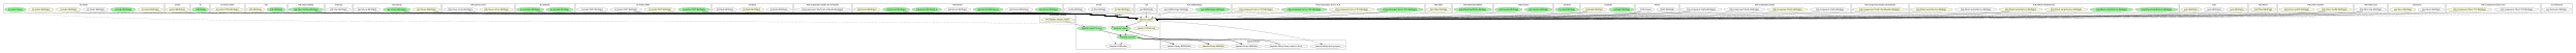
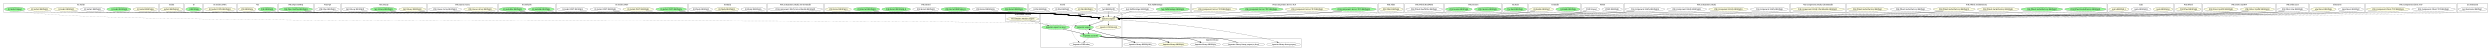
  digraph {
    fontname=Merriweather
    node [fillcolor=lightyellow fontname=Merriweather style=filled]
    edge [fontname=Merriweather style=dashed]
    "IO::Socket::import" [fillcolor=palegreen]
    "IO::Socket::BEGIN@16"
    "IO::Socket::BEGIN@11" [fillcolor=palegreen]
    "IO::Socket::BEGIN@13" [fillcolor=white]
    "IO::Socket::BEGIN@17"
    "IO::Socket::BEGIN@12"
    "Socket::BEGIN@687"
    "IO::BEGIN@6" [fillcolor=palegreen]
    "IO::Socket::UNIX::BEGIN@12"
    "POE::BEGIN@11" [fillcolor=palegreen]
    "POE::BEGIN@6"
    "POE::Pipe::OneWay::BEGIN@13" [fillcolor=palegreen]
    "POE::Pipe::BEGIN@11" [fillcolor=white]
    "Net::SSLeay::BEGIN@19" [fillcolor=palegreen]
    "Net::SSLeay::BEGIN@17" [fillcolor=white]
    "Net::SSLeay::BEGIN@20"
    "POE::Queue::Array::BEGIN@11"
    "POE::Queue::Array::BEGIN@12" [fillcolor=white]
    "IO::Seekable::BEGIN@6" [fillcolor=palegreen]
    "IO::Seekable::BEGIN@12" [fillcolor=palegreen]
    "IO::Socket::INET::BEGIN@12" [fillcolor=white]
    "IO::Socket::INET::BEGIN@13" [fillcolor=white]
    "IO::Socket::INET::BEGIN@14" [fillcolor=palegreen]
    "IO::Socket::INET::BEGIN@15"
    "IO::Pipely::BEGIN@23"
    "IO::Pipely::BEGIN@9" [fillcolor=white]
    "IO::Pipely::BEGIN@24" [fillcolor=white]
    "POE::Component::SSLify::ServerHandle::BEGIN@17" [fillcolor=white]
    "POE::Kernel::BEGIN@8" [fillcolor=palegreen]
    "POE::Kernel::BEGIN@24" [fillcolor=white]
    "POE::Kernel::BEGIN@16.21" [fillcolor=palegreen]
    "POE::Kernel::BEGIN@13" [fillcolor=white]
    "POE::Kernel::BEGIN@14.19" [fillcolor=palegreen]
    "POE::Kernel::BEGIN@12" [fillcolor=palegreen]
    "POE::Kernel::BEGIN@11"
    "Exporter::import"
    "Exporter::CORE:match"
    "Exporter::export_to_level" [fillcolor=palegreen]
    "Exporter::as_heavy" [fillcolor=palegreen]
    "Exporter::export" [fillcolor=palegreen]
    "Exporter::CORE:subst" [fillcolor=white]
    "IO::File::BEGIN@9" [fillcolor=white]
    "IO::File::BEGIN@8" [fillcolor=white]
    "IO::File::BEGIN@11"
    "Cwd::BEGIN@171" [fillcolor=white]
    "Test::FailWarnings::BEGIN@10" [fillcolor=palegreen]
    "Test::FailWarnings::BEGIN@12" [fillcolor=white]
    "POE::Component::Server::TCP::BEGIN@8" [fillcolor=palegreen]
    "POE::Component::Server::TCP::BEGIN@12"
    "POE::Component::Server::TCP::BEGIN@10" [fillcolor=palegreen]
    "POE::Component::Server::TCP::BEGIN@9"
    "POE::Filter::BEGIN@8"
-   "POE::Wheel::ReadWrite::BEGIN@8" [fillcolor=palegreen]
+   "POE::Wheel::ReadWrite::BEGIN@8" [fillcolor=white]
    "POE::Session::BEGIN@9" [fillcolor=palegreen]
    "POE::Session::BEGIN@8" [fillcolor=palegreen]
    "Tie::Hash::BEGIN@5" [fillcolor=palegreen]
    "IO::Handle::BEGIN@6" [fillcolor=palegreen]
    "IO::Handle::BEGIN@7"
    "POSIX::BEGIN@11" [fillcolor=white]
    "POSIX::import" [fillcolor=white]
    "POE::Component::SSLify::BEGIN@95" [fillcolor=white]
    "POE::Component::SSLify::BEGIN@98" [fillcolor=white]
    "POE::Component::SSLify::BEGIN@1" [fillcolor=white]
    "POE::Component::SSLify::BEGIN@91"
    "POE::Component::SSLify::ClientHandle::BEGIN@17"
    "Exporter::Heavy::BEGIN@3"
    "Exporter::Heavy::heavy_export" [fillcolor=white]
    "Exporter::Heavy::BEGIN@4" [fillcolor=white]
    "Exporter::Heavy::heavy_export_to_level" [fillcolor=white]
    "Exporter::Heavy::BEGIN@202" [fillcolor=white]
    "POE::Wheel::SocketFactory::BEGIN@8" [fillcolor=white]
    "POE::Wheel::SocketFactory::BEGIN@9"
    "POE::Wheel::SocketFactory::BEGIN@11" [fillcolor=palegreen]
    "POE::Wheel::SocketFactory::BEGIN@17" [fillcolor=palegreen]
    "POE::Wheel::SocketFactory::BEGIN@12"
    n76 [label="POE::Wheel::SocketFactory::BEGIN@57"]
    "main::BEGIN@22" [fillcolor=white]
    "main::BEGIN@1.3"
    "main::BEGIN@41"
    "POE::Wheel::BEGIN@8"
    "POE::Driver::SysRW::BEGIN@12"
    "POE::Driver::SysRW::BEGIN@13"
    "Test::Builder::Module::import"
    "POE::Filter::Line::BEGIN@10" [fillcolor=white]
    "SelectSaver::BEGIN@7" [fillcolor=white]
    "SelectSaver::BEGIN@6"
    "POE::Component::Client::TCP::BEGIN@9" [fillcolor=white]
    "POE::Component::Client::TCP::BEGIN@8"
    "Sys::Hostname::BEGIN@5" [fillcolor=white]
    subgraph cluster_1 {
      label="IO::Socket"
      "IO::Socket::import"
      "IO::Socket::BEGIN@16"
      "IO::Socket::BEGIN@11"
      "IO::Socket::BEGIN@13"
      "IO::Socket::BEGIN@17"
      "IO::Socket::BEGIN@12"
    }
    subgraph cluster_2 {
      label=Socket
      "Socket::BEGIN@687"
    }
    subgraph cluster_3 {
      label=IO
      "IO::BEGIN@6"
    }
    subgraph cluster_4 {
      label="IO::Socket::UNIX"
      "IO::Socket::UNIX::BEGIN@12"
    }
    subgraph cluster_5 {
      label=POE
      "POE::BEGIN@11"
      "POE::BEGIN@6"
    }
    subgraph cluster_6 {
      label="POE::Pipe::OneWay"
      "POE::Pipe::OneWay::BEGIN@13"
    }
    subgraph cluster_7 {
      label="POE::Pipe"
      "POE::Pipe::BEGIN@11"
    }
    subgraph cluster_8 {
      label="Net::SSLeay"
      "Net::SSLeay::BEGIN@19"
      "Net::SSLeay::BEGIN@17"
      "Net::SSLeay::BEGIN@20"
    }
    subgraph cluster_9 {
      label="POE::Queue::Array"
      "POE::Queue::Array::BEGIN@11"
      "POE::Queue::Array::BEGIN@12"
    }
    subgraph cluster_10 {
      label="IO::Seekable"
      "IO::Seekable::BEGIN@6"
      "IO::Seekable::BEGIN@12"
    }
    subgraph cluster_11 {
      label="IO::Socket::INET"
      "IO::Socket::INET::BEGIN@12"
      "IO::Socket::INET::BEGIN@13"
      "IO::Socket::INET::BEGIN@14"
      "IO::Socket::INET::BEGIN@15"
    }
    subgraph cluster_12 {
      label="IO::Pipely"
      "IO::Pipely::BEGIN@23"
      "IO::Pipely::BEGIN@9"
      "IO::Pipely::BEGIN@24"
    }
    subgraph cluster_13 {
      label="POE::Component::SSLify::ServerHandle"
      "POE::Component::SSLify::ServerHandle::BEGIN@17"
    }
    subgraph cluster_14 {
      label="POE::Kernel"
      "POE::Kernel::BEGIN@8"
      "POE::Kernel::BEGIN@24"
      "POE::Kernel::BEGIN@16.21"
      "POE::Kernel::BEGIN@13"
      "POE::Kernel::BEGIN@14.19"
      "POE::Kernel::BEGIN@12"
      "POE::Kernel::BEGIN@11"
    }
    subgraph cluster_15 {
      label=Exporter
      "Exporter::import"
      "Exporter::CORE:match"
      "Exporter::export_to_level"
      "Exporter::as_heavy"
      "Exporter::export"
      "Exporter::CORE:subst"
    }
    subgraph cluster_16 {
      label="IO::File"
      "IO::File::BEGIN@9"
      "IO::File::BEGIN@8"
      "IO::File::BEGIN@11"
    }
    subgraph cluster_17 {
      label=Cwd
      "Cwd::BEGIN@171"
    }
    subgraph cluster_18 {
      label="Test::FailWarnings"
      "Test::FailWarnings::BEGIN@10"
      "Test::FailWarnings::BEGIN@12"
    }
    subgraph cluster_19 {
      label="POE::Component::Server::TCP"
      "POE::Component::Server::TCP::BEGIN@8"
      "POE::Component::Server::TCP::BEGIN@12"
      "POE::Component::Server::TCP::BEGIN@10"
      "POE::Component::Server::TCP::BEGIN@9"
    }
    subgraph cluster_20 {
      label="POE::Filter"
      "POE::Filter::BEGIN@8"
    }
    subgraph cluster_21 {
      label="POE::Wheel::ReadWrite"
      "POE::Wheel::ReadWrite::BEGIN@8"
    }
    subgraph cluster_22 {
      label="POE::Session"
      "POE::Session::BEGIN@9"
      "POE::Session::BEGIN@8"
    }
    subgraph cluster_23 {
      label="Tie::Hash"
      "Tie::Hash::BEGIN@5"
    }
    subgraph cluster_24 {
      label="IO::Handle"
      "IO::Handle::BEGIN@6"
      "IO::Handle::BEGIN@7"
    }
    subgraph cluster_25 {
      label=POSIX
      "POSIX::BEGIN@11"
      "POSIX::import"
    }
    subgraph cluster_26 {
      label="POE::Component::SSLify"
      "POE::Component::SSLify::BEGIN@95"
      "POE::Component::SSLify::BEGIN@98"
      "POE::Component::SSLify::BEGIN@1"
      "POE::Component::SSLify::BEGIN@91"
    }
    subgraph cluster_27 {
      label="POE::Component::SSLify::ClientHandle"
      "POE::Component::SSLify::ClientHandle::BEGIN@17"
    }
    subgraph cluster_28 {
      label="Exporter::Heavy"
      "Exporter::Heavy::BEGIN@3"
      "Exporter::Heavy::heavy_export"
      "Exporter::Heavy::BEGIN@4"
      "Exporter::Heavy::heavy_export_to_level"
      "Exporter::Heavy::BEGIN@202"
    }
    subgraph cluster_29 {
      label="POE::Wheel::SocketFactory"
      "POE::Wheel::SocketFactory::BEGIN@8"
      "POE::Wheel::SocketFactory::BEGIN@9"
      "POE::Wheel::SocketFactory::BEGIN@11"
      "POE::Wheel::SocketFactory::BEGIN@17"
      "POE::Wheel::SocketFactory::BEGIN@12"
      n76
    }
    subgraph cluster_30 {
      label=main
      "main::BEGIN@22"
      "main::BEGIN@1.3"
      "main::BEGIN@41"
    }
    subgraph cluster_31 {
      label="POE::Wheel"
      "POE::Wheel::BEGIN@8"
    }
    subgraph cluster_32 {
      label="POE::Driver::SysRW"
      "POE::Driver::SysRW::BEGIN@12"
      "POE::Driver::SysRW::BEGIN@13"
    }
    subgraph cluster_33 {
      label="Test::Builder::Module"
      "Test::Builder::Module::import"
    }
    subgraph cluster_34 {
      label="POE::Filter::Line"
      "POE::Filter::Line::BEGIN@10"
    }
    subgraph cluster_35 {
      label=SelectSaver
      "SelectSaver::BEGIN@7"
      "SelectSaver::BEGIN@6"
    }
    subgraph cluster_36 {
      label="POE::Component::Client::TCP"
      "POE::Component::Client::TCP::BEGIN@9"
      "POE::Component::Client::TCP::BEGIN@8"
    }
    subgraph cluster_37 {
      label="Sys::Hostname"
      "Sys::Hostname::BEGIN@5"
    }
    "IO::Socket::import" -> "Exporter::export"
    "IO::Socket::BEGIN@16" -> "Exporter::import"
    "IO::Socket::BEGIN@11" -> "Exporter::import"
    "IO::Socket::BEGIN@13" -> "Exporter::import"
    "IO::Socket::BEGIN@17" -> "Exporter::import" [style=solid]
    "IO::Socket::BEGIN@12" -> "Exporter::import"
    "Socket::BEGIN@687" -> "Exporter::import" [style=solid]
    "IO::BEGIN@6" -> "Exporter::import"
    "IO::Socket::UNIX::BEGIN@12" -> "Exporter::import"
    "POE::BEGIN@11" -> "Exporter::import" [style=solid]
    "POE::BEGIN@6" -> "Exporter::import"
    "POE::Pipe::OneWay::BEGIN@13" -> "Exporter::import" [style=bold]
    "POE::Pipe::BEGIN@11" -> "Exporter::import"
    "Net::SSLeay::BEGIN@19" -> "Exporter::import" [style=bold]
    "Net::SSLeay::BEGIN@17" -> "Exporter::import" [style=solid]
    "Net::SSLeay::BEGIN@20" -> "Exporter::import" [style=bold]
    "POE::Queue::Array::BEGIN@11" -> "Exporter::import"
    "POE::Queue::Array::BEGIN@12" -> "Exporter::import" [style=solid]
    "IO::Seekable::BEGIN@6" -> "Exporter::import" [style=solid]
    "IO::Seekable::BEGIN@12" -> "Exporter::import" [style=bold]
    "IO::Socket::INET::BEGIN@12" -> "Exporter::import" [style=bold]
    "IO::Socket::INET::BEGIN@13" -> "Exporter::import" [style=solid]
    "IO::Socket::INET::BEGIN@14" -> "Exporter::import" [style=bold]
    "IO::Socket::INET::BEGIN@15" -> "Exporter::import" [style=solid]
    "IO::Pipely::BEGIN@23" -> "Exporter::import"
    "IO::Pipely::BEGIN@9" -> "Exporter::import" [style=solid]
    "IO::Pipely::BEGIN@24" -> "Exporter::import"
    "POE::Component::SSLify::ServerHandle::BEGIN@17" -> "Exporter::import"
    "POE::Kernel::BEGIN@8" -> "Exporter::import"
    "POE::Kernel::BEGIN@24" -> "Exporter::import" [style=solid]
    "POE::Kernel::BEGIN@16.21" -> "Exporter::import"
    "POE::Kernel::BEGIN@13" -> "Exporter::import"
    "POE::Kernel::BEGIN@14.19" -> "Exporter::import"
    "POE::Kernel::BEGIN@12" -> "Exporter::import" [style=bold]
    "POE::Kernel::BEGIN@11" -> "Exporter::import"
    "Exporter::import" -> "Exporter::CORE:match" [style=solid]
    "Exporter::import" -> "Exporter::export" [style=bold]
    "Exporter::import" -> "Exporter::CORE:subst"
    "Exporter::import" -> "Exporter::Heavy::heavy_export" [style=solid]
    "Exporter::export_to_level" -> "Exporter::as_heavy" [style=bold]
    "Exporter::as_heavy" -> "Exporter::CORE:subst"
    "Exporter::as_heavy" -> "Exporter::Heavy::BEGIN@3" [style=bold]
    "Exporter::as_heavy" -> "Exporter::Heavy::BEGIN@4" [style=bold]
    "Exporter::as_heavy" -> "Exporter::Heavy::BEGIN@202" [style=bold]
    "Exporter::export" -> "Exporter::as_heavy"
    "IO::File::BEGIN@9" -> "Exporter::import"
    "IO::File::BEGIN@8" -> "Exporter::import" [style=solid]
    "IO::File::BEGIN@11" -> "Exporter::import"
    "Cwd::BEGIN@171" -> "Exporter::import" [style=solid]
    "Test::FailWarnings::BEGIN@10" -> "Exporter::import"
    "Test::FailWarnings::BEGIN@12" -> "Exporter::import" [style=solid]
    "POE::Component::Server::TCP::BEGIN@8" -> "Exporter::import" [style=solid]
    "POE::Component::Server::TCP::BEGIN@12" -> "Exporter::import" [style=solid]
    "POE::Component::Server::TCP::BEGIN@10" -> "Exporter::import" [style=bold]
    "POE::Component::Server::TCP::BEGIN@9" -> "Exporter::import" [style=solid]
    "POE::Filter::BEGIN@8" -> "Exporter::import"
    "POE::Wheel::ReadWrite::BEGIN@8" -> "Exporter::import"
    "POE::Session::BEGIN@9" -> "Exporter::import"
    "POE::Session::BEGIN@8" -> "Exporter::import" [style=solid]
    "Tie::Hash::BEGIN@5" -> "Exporter::import"
    "IO::Handle::BEGIN@6" -> "Exporter::import"
    "IO::Handle::BEGIN@7" -> "Exporter::import" [style=bold]
    "POSIX::BEGIN@11" -> "Exporter::import"
    "POSIX::import" -> "Exporter::import" [style=bold]
    "POE::Component::SSLify::BEGIN@95" -> "Exporter::import" [style=solid]
    "POE::Component::SSLify::BEGIN@98" -> "Exporter::import" [style=bold]
    "POE::Component::SSLify::BEGIN@1" -> "Exporter::import" [style=solid]
    "POE::Component::SSLify::BEGIN@91" -> "Exporter::import" [style=solid]
    "POE::Component::SSLify::ClientHandle::BEGIN@17" -> "Exporter::import" [style=solid]
    "Exporter::Heavy::heavy_export_to_level" -> "Exporter::export" [style=bold]
    "POE::Wheel::SocketFactory::BEGIN@8" -> "Exporter::import"
    "POE::Wheel::SocketFactory::BEGIN@9" -> "Exporter::import" [style=solid]
    "POE::Wheel::SocketFactory::BEGIN@11" -> "Exporter::import"
    "POE::Wheel::SocketFactory::BEGIN@17" -> "Exporter::import" [style=solid]
    "POE::Wheel::SocketFactory::BEGIN@12" -> "Exporter::import" [style=solid]
    n76 -> "Exporter::import" [style=bold]
    "main::BEGIN@22" -> "Exporter::import" [style=solid]
    "main::BEGIN@1.3" -> "Exporter::import" [style=solid]
    "main::BEGIN@41" -> "Exporter::import"
    "POE::Wheel::BEGIN@8" -> "Exporter::import"
    "POE::Driver::SysRW::BEGIN@12" -> "Exporter::import" [style=bold]
    "POE::Driver::SysRW::BEGIN@13" -> "Exporter::import"
    "Test::Builder::Module::import" -> "Exporter::export_to_level" [style=solid]
    "POE::Filter::Line::BEGIN@10" -> "Exporter::import" [style=bold]
    "SelectSaver::BEGIN@7" -> "Exporter::import" [style=solid]
    "SelectSaver::BEGIN@6" -> "Exporter::import"
    "POE::Component::Client::TCP::BEGIN@9" -> "Exporter::import"
    "POE::Component::Client::TCP::BEGIN@8" -> "Exporter::import" [style=solid]
    "Sys::Hostname::BEGIN@5" -> "Exporter::import"
  }
